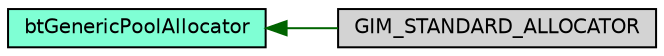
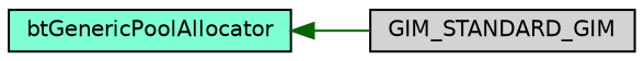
  digraph {
    rankdir=LR
    node [color=black fontname=Helvetica fontsize=10 shape=record style=filled]
    n1 [fillcolor=aquamarine height=0.2 label=btGenericPoolAllocator width=0.4]
-   n2 [fillcolor=lightgrey height=0.2 label=GIM_STANDARD_ALLOCATOR width=0.4]
+   n2 [fillcolor=lightgrey height=0.2 label=GIM_STANDARD_GIM width=0.4]
    n1 -> n2 [color=darkgreen dir=back fontname=Helvetica fontsize=10 labelfontname=Helvetica labelfontsize=10 style=solid]
  }
